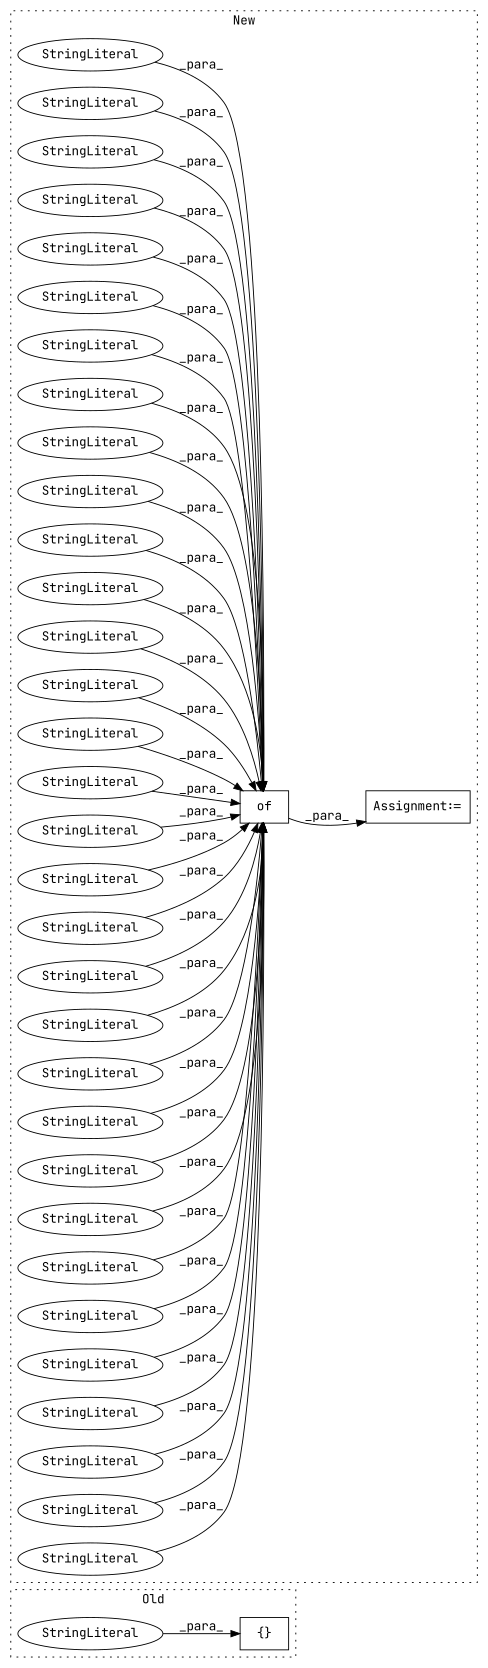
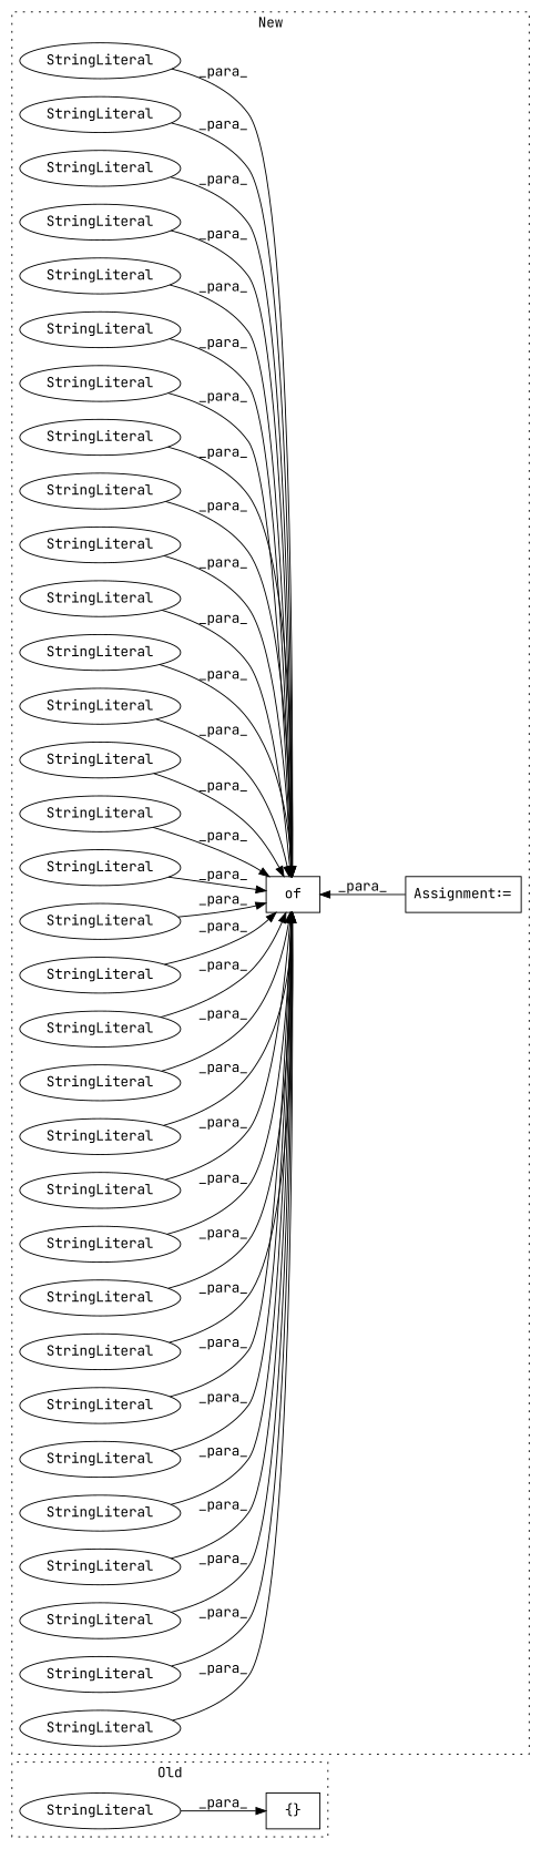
  digraph {
    rankdir=LR
    fontname="JetBrains Mono"
    node [a=45 l=16 shape=ellipse fontname="JetBrains Mono"]
    edge [fontname="JetBrains Mono"]
    n1 [a=4 l="1,1" label="{}" s="4742,4749" shape=box]
    n2 [l=6 label=StringLiteral s=4743]
    n3 [a=32 l="3,1" label=of s="5007,5451" shape=box]
    n4 [l=12 label=StringLiteral s=5050]
    n5 [l=5 label=StringLiteral s=5128]
    n6 [l=9 label=StringLiteral s=5150]
    n7 [label=StringLiteral s=5231]
    n8 [label=StringLiteral s=5350]
    n9 [l=9 label=StringLiteral s=5140]
    n10 [label=StringLiteral s=5435]
    n11 [label=StringLiteral s=5401]
    n12 [label=StringLiteral s=5180]
    n13 [l=12 label=StringLiteral s=5024]
    n14 [l=12 label=StringLiteral s=5102]
    n15 [label=StringLiteral s=5418]
    n16 [label=StringLiteral s=5384]
    n17 [label=StringLiteral s=5282]
    n18 [a=7 l=1 label="Assignment:=" s=5002 shape=box]
    n19 [l=12 label=StringLiteral s=5115]
    n20 [label=StringLiteral s=5248]
    n21 [label=StringLiteral s=5197]
    n22 [l=6 label=StringLiteral s=5010]
    n23 [label=StringLiteral s=5299]
    n24 [l=12 label=StringLiteral s=5076]
    n25 [label=StringLiteral s=5316]
    n26 [l=5 label=StringLiteral s=5134]
    n27 [l=12 label=StringLiteral s=5037]
    n28 [label=StringLiteral s=5333]
    n29 [label=StringLiteral s=5214]
    n30 [l=9 label=StringLiteral s=5160]
    n31 [l=12 label=StringLiteral s=5063]
    n32 [l=6 label=StringLiteral s=5017]
    n33 [l=12 label=StringLiteral s=5089]
    n34 [l=9 label=StringLiteral s=5170]
    n35 [label=StringLiteral s=5265]
    n36 [label=StringLiteral s=5367]
    subgraph cluster_1 {
      label=Old
      style=dotted
      n1
      n2
    }
    subgraph cluster_2 {
      label=New
      style=dotted
      n3
      n4
      n5
      n6
      n7
      n8
      n9
      n10
      n11
      n12
      n13
      n14
      n15
      n16
      n17
      n18
      n19
      n20
      n21
      n22
      n23
      n24
      n25
      n26
      n27
      n28
      n29
      n30
      n31
      n32
      n33
      n34
      n35
      n36
    }
    n2 -> n1 [label=_para_]
-   n3 -> n18 [label=_para_]
+   n18 -> n3 [label=_para_]
    n4 -> n3 [label=_para_]
    n5 -> n3 [label=_para_]
    n6 -> n3 [label=_para_]
    n7 -> n3 [label=_para_]
    n8 -> n3 [label=_para_]
    n9 -> n3 [label=_para_]
    n10 -> n3 [label=_para_]
    n11 -> n3 [label=_para_]
    n12 -> n3 [label=_para_]
    n13 -> n3 [label=_para_]
    n14 -> n3 [label=_para_]
    n15 -> n3 [label=_para_]
    n16 -> n3 [label=_para_]
    n17 -> n3 [label=_para_]
    n19 -> n3 [label=_para_]
    n20 -> n3 [label=_para_]
    n21 -> n3 [label=_para_]
    n22 -> n3 [label=_para_]
    n23 -> n3 [label=_para_]
    n24 -> n3 [label=_para_]
    n25 -> n3 [label=_para_]
    n26 -> n3 [label=_para_]
    n27 -> n3 [label=_para_]
    n28 -> n3 [label=_para_]
    n29 -> n3 [label=_para_]
    n30 -> n3 [label=_para_]
    n31 -> n3 [label=_para_]
    n32 -> n3 [label=_para_]
    n33 -> n3 [label=_para_]
    n34 -> n3 [label=_para_]
    n35 -> n3 [label=_para_]
    n36 -> n3 [label=_para_]
  }
